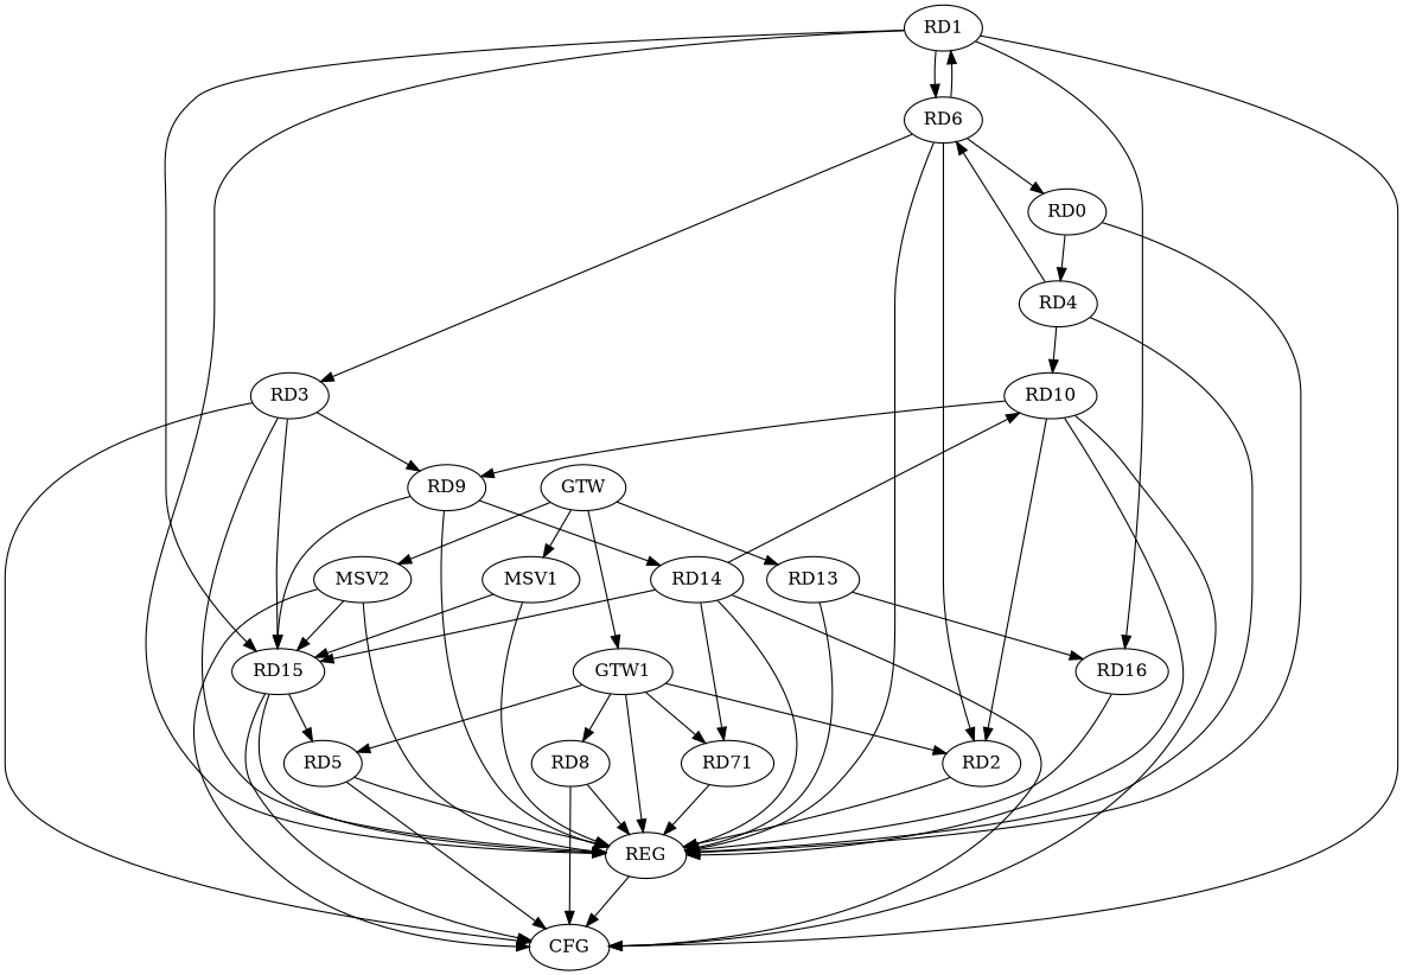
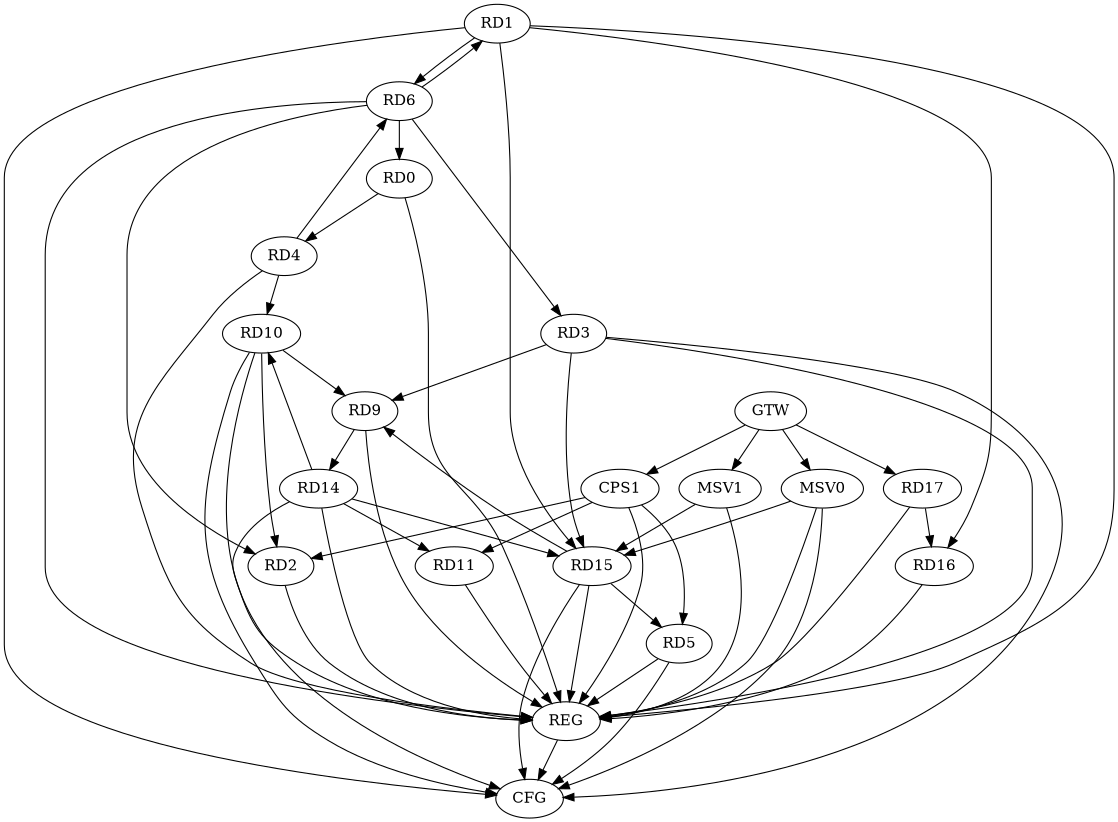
  strict digraph {
    n1 [label=RD1]
    n2 [label=RD6]
    n3 [label=RD15]
    n4 [label=RD16]
    n5 [label=REG]
    n6 [label=CFG]
    n7 [label=RD2]
    n8 [label=RD3]
    n9 [label=RD0]
    n10 [label=RD5]
    n11 [label=RD9]
    n12 [label=RD14]
    n13 [label=RD4]
    n14 [label=RD10]
-   n15 [label=RD8]
-   n16 [label=RD71]
-   n17 [label=RD13]
-   n18 [label=GTW1]
+   n16 [label=RD11]
+   n17 [label=RD17]
+   n18 [label=CPS1]
    n19 [label=GTW]
    n20 [label=MSV1]
-   n21 [label=MSV2]
+   n21 [label=MSV0]
    n1 -> n2
    n1 -> n3
    n1 -> n4
    n1 -> n5
    n1 -> n6
    n2 -> n1
    n2 -> n5
    n2 -> n7
    n2 -> n8
    n2 -> n9
    n3 -> n5
    n3 -> n6
    n3 -> n10
    n4 -> n5
    n5 -> n6
    n7 -> n5
    n8 -> n3
    n8 -> n5
    n8 -> n6
    n8 -> n11
    n9 -> n5
    n9 -> n13
    n10 -> n5
    n10 -> n6
-   n11 -> n3
+   n3 -> n11
    n11 -> n5
    n11 -> n12
    n12 -> n3
    n12 -> n5
    n12 -> n6
    n12 -> n14
    n12 -> n16
    n13 -> n2
    n13 -> n5
    n13 -> n14
    n14 -> n5
    n14 -> n6
    n14 -> n7
    n14 -> n11
-   n15 -> n5
-   n15 -> n6
    n16 -> n5
    n17 -> n4
    n17 -> n5
    n18 -> n5
    n18 -> n7
    n18 -> n10
-   n18 -> n15
    n18 -> n16
    n19 -> n17
    n19 -> n18
    n19 -> n20
    n19 -> n21
    n20 -> n3
    n20 -> n5
    n21 -> n3
    n21 -> n5
    n21 -> n6
  }
